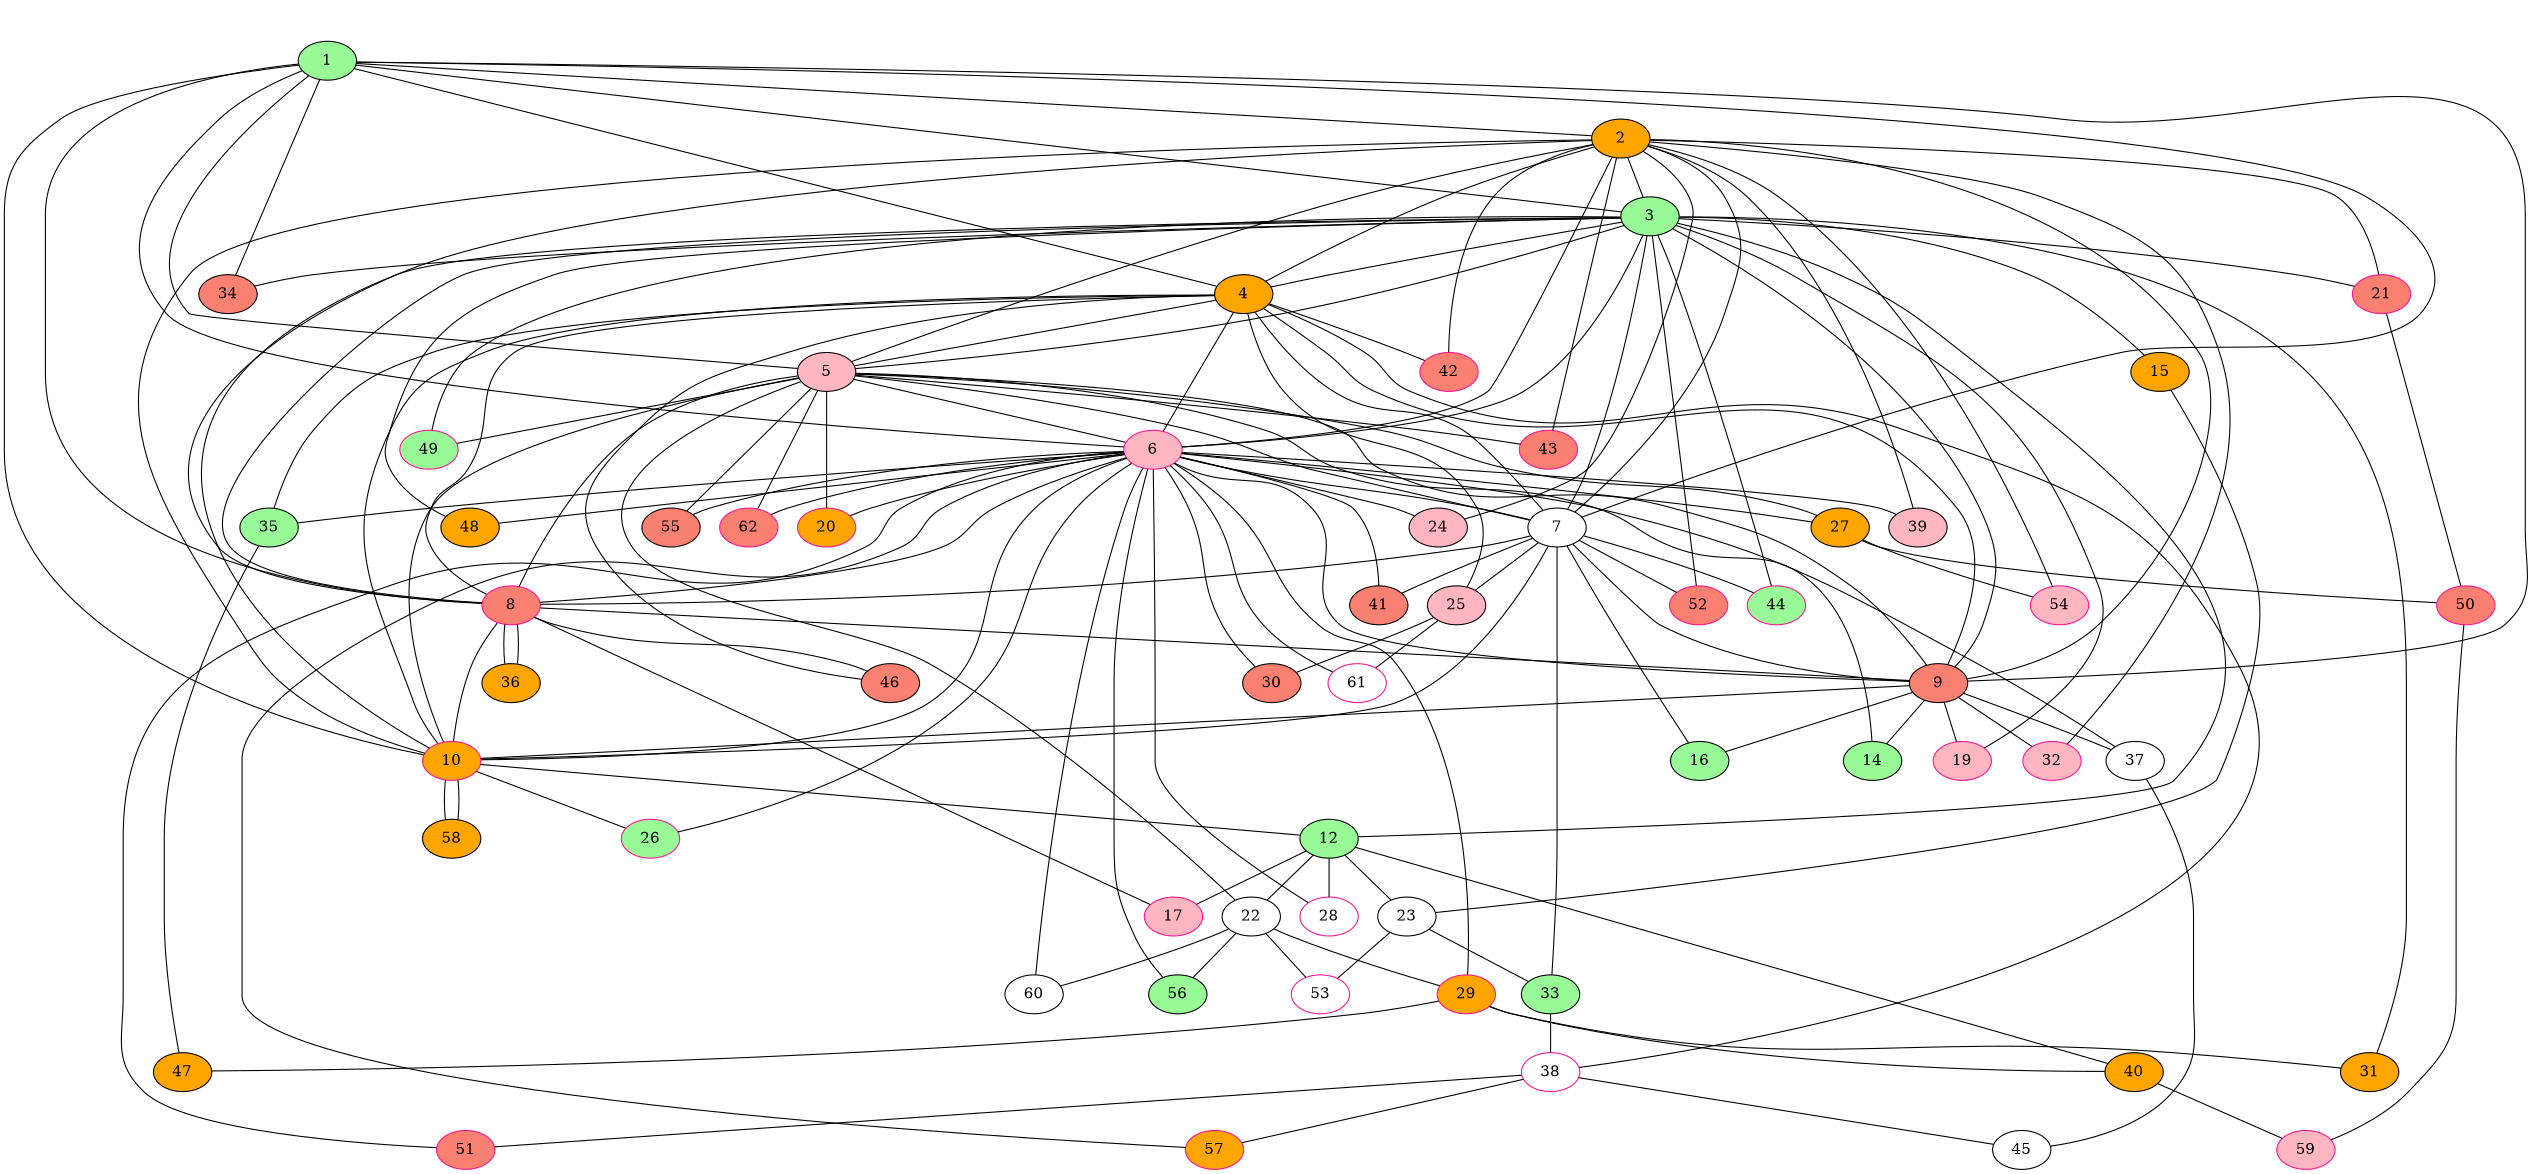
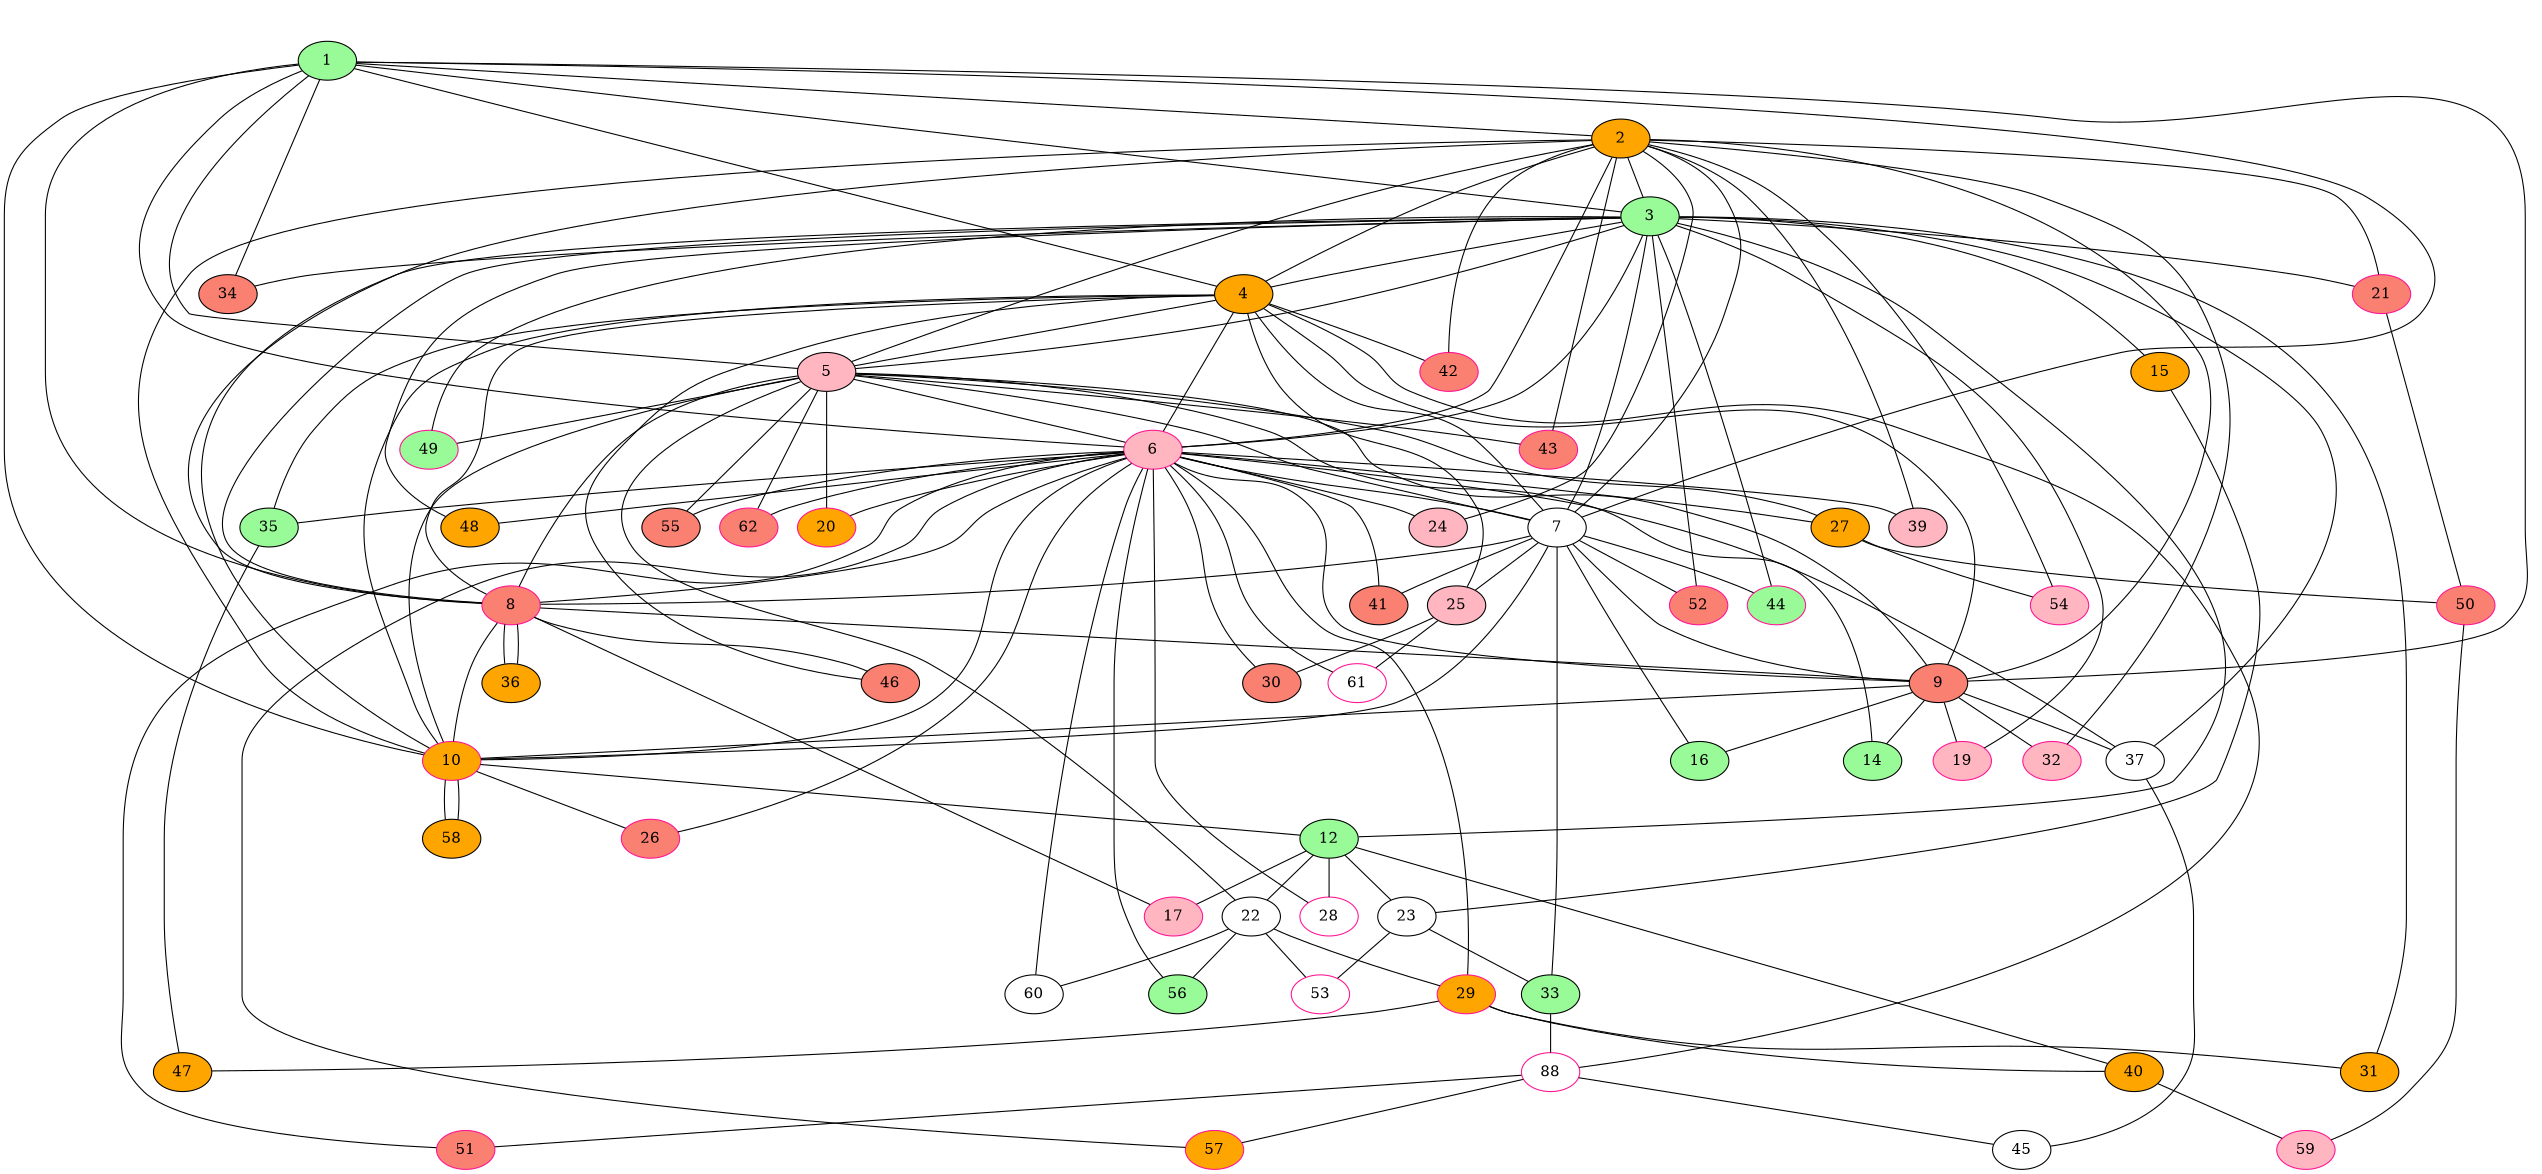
  graph {
    node [color=black fillcolor=orange style=filled]
    1 [fillcolor=palegreen]
    2
    3 [fillcolor=palegreen]
    4
    5 [fillcolor=lightpink]
    6 [color=deeppink fillcolor=lightpink]
    7 [fillcolor=white]
    8 [color=deeppink fillcolor=salmon]
    9 [fillcolor=salmon]
    10 [color=deeppink]
    34 [fillcolor=salmon]
    21 [color=deeppink fillcolor=salmon]
    24 [fillcolor=lightpink]
    32 [color=deeppink fillcolor=lightpink]
    39 [fillcolor=lightpink]
    42 [color=deeppink fillcolor=salmon]
    43 [color=deeppink fillcolor=salmon]
    54 [color=deeppink fillcolor=lightpink]
    12 [fillcolor=palegreen]
    15
    19 [color=deeppink fillcolor=lightpink]
    31
    44 [color=deeppink fillcolor=palegreen]
    48
    49 [color=deeppink fillcolor=palegreen]
    52 [color=deeppink fillcolor=salmon]
    25 [fillcolor=lightpink]
    35 [fillcolor=palegreen]
-   38 [color=deeppink fillcolor=white]
+   38 [color=deeppink fillcolor=white label=88]
    46 [fillcolor=salmon]
    14 [fillcolor=palegreen]
    20 [color=deeppink]
    22 [fillcolor=white]
    27
    55 [fillcolor=salmon]
    62 [color=deeppink fillcolor=salmon]
-   26 [color=deeppink fillcolor=palegreen]
+   26 [color=deeppink fillcolor=salmon]
    28 [color=deeppink fillcolor=white]
    29 [color=deeppink]
    30 [fillcolor=salmon]
    37 [fillcolor=white]
    41 [fillcolor=salmon]
    51 [color=deeppink fillcolor=salmon]
    56 [fillcolor=palegreen]
    57 [color=deeppink]
    60 [fillcolor=white]
    61 [color=deeppink fillcolor=white]
    16 [fillcolor=palegreen]
    33 [fillcolor=palegreen]
    17 [color=deeppink fillcolor=lightpink]
    36
    58
    50 [color=deeppink fillcolor=salmon]
    23 [fillcolor=white]
    40
    47
    45 [fillcolor=white]
    53 [color=deeppink fillcolor=white]
    59 [color=deeppink fillcolor=lightpink]
    1 -- 2
    1 -- 3
    1 -- 4
    1 -- 5
    1 -- 6
    1 -- 7
    1 -- 8
    1 -- 9
    1 -- 10
    1 -- 34
    2 -- 3
    2 -- 4
    2 -- 5
    2 -- 6
    2 -- 7
    2 -- 8
    2 -- 9
    2 -- 10
    2 -- 21
    2 -- 24
    2 -- 32
    2 -- 39
    2 -- 42
    2 -- 43
    2 -- 54
    3 -- 4
    3 -- 5
    3 -- 6
    3 -- 7
    3 -- 8
-   3 -- 9
+   3 -- 37
    3 -- 10
    3 -- 34
    3 -- 21
    3 -- 12
    3 -- 15
    3 -- 19
    3 -- 31
    3 -- 44
    3 -- 48
    3 -- 49
    3 -- 52
    4 -- 5
    4 -- 6
    4 -- 7
    4 -- 8
    4 -- 9
    4 -- 10
    4 -- 42
    4 -- 25
    4 -- 35
    4 -- 38
    4 -- 46
    5 -- 6
    5 -- 7
    5 -- 8
    5 -- 9
    5 -- 10
    5 -- 43
    5 -- 49
    5 -- 14
    5 -- 20
    5 -- 22
    5 -- 27
    5 -- 55
    5 -- 62
    6 -- 7
    6 -- 8
    6 -- 9
    6 -- 10
    6 -- 24
    6 -- 39
    6 -- 48
    6 -- 35
    6 -- 20
    6 -- 27
    6 -- 55
    6 -- 62
    6 -- 26
    6 -- 28
    6 -- 29
    6 -- 30
    6 -- 37
    6 -- 41
    6 -- 51
    6 -- 56
    6 -- 57
    6 -- 60
    6 -- 61
    7 -- 8
    7 -- 9
    7 -- 10
    7 -- 44
    7 -- 52
    7 -- 25
    7 -- 41
    7 -- 16
    7 -- 33
    8 -- 9
    8 -- 10
    8 -- 46
    8 -- 17
    8 -- 36
    8 -- 36
    9 -- 10
    9 -- 32
    9 -- 19
    9 -- 14
    9 -- 37
    9 -- 16
    10 -- 12
    10 -- 26
    10 -- 58
    10 -- 58
    21 -- 50
    12 -- 22
    12 -- 28
    12 -- 17
    12 -- 23
    12 -- 40
    15 -- 23
    25 -- 30
    25 -- 61
    35 -- 47
    38 -- 51
    38 -- 57
    38 -- 45
    22 -- 29
    22 -- 56
    22 -- 60
    22 -- 53
    27 -- 54
    27 -- 50
    29 -- 31
    29 -- 40
    29 -- 47
    37 -- 45
    33 -- 38
    50 -- 59
    23 -- 33
    23 -- 53
    40 -- 59
  }
